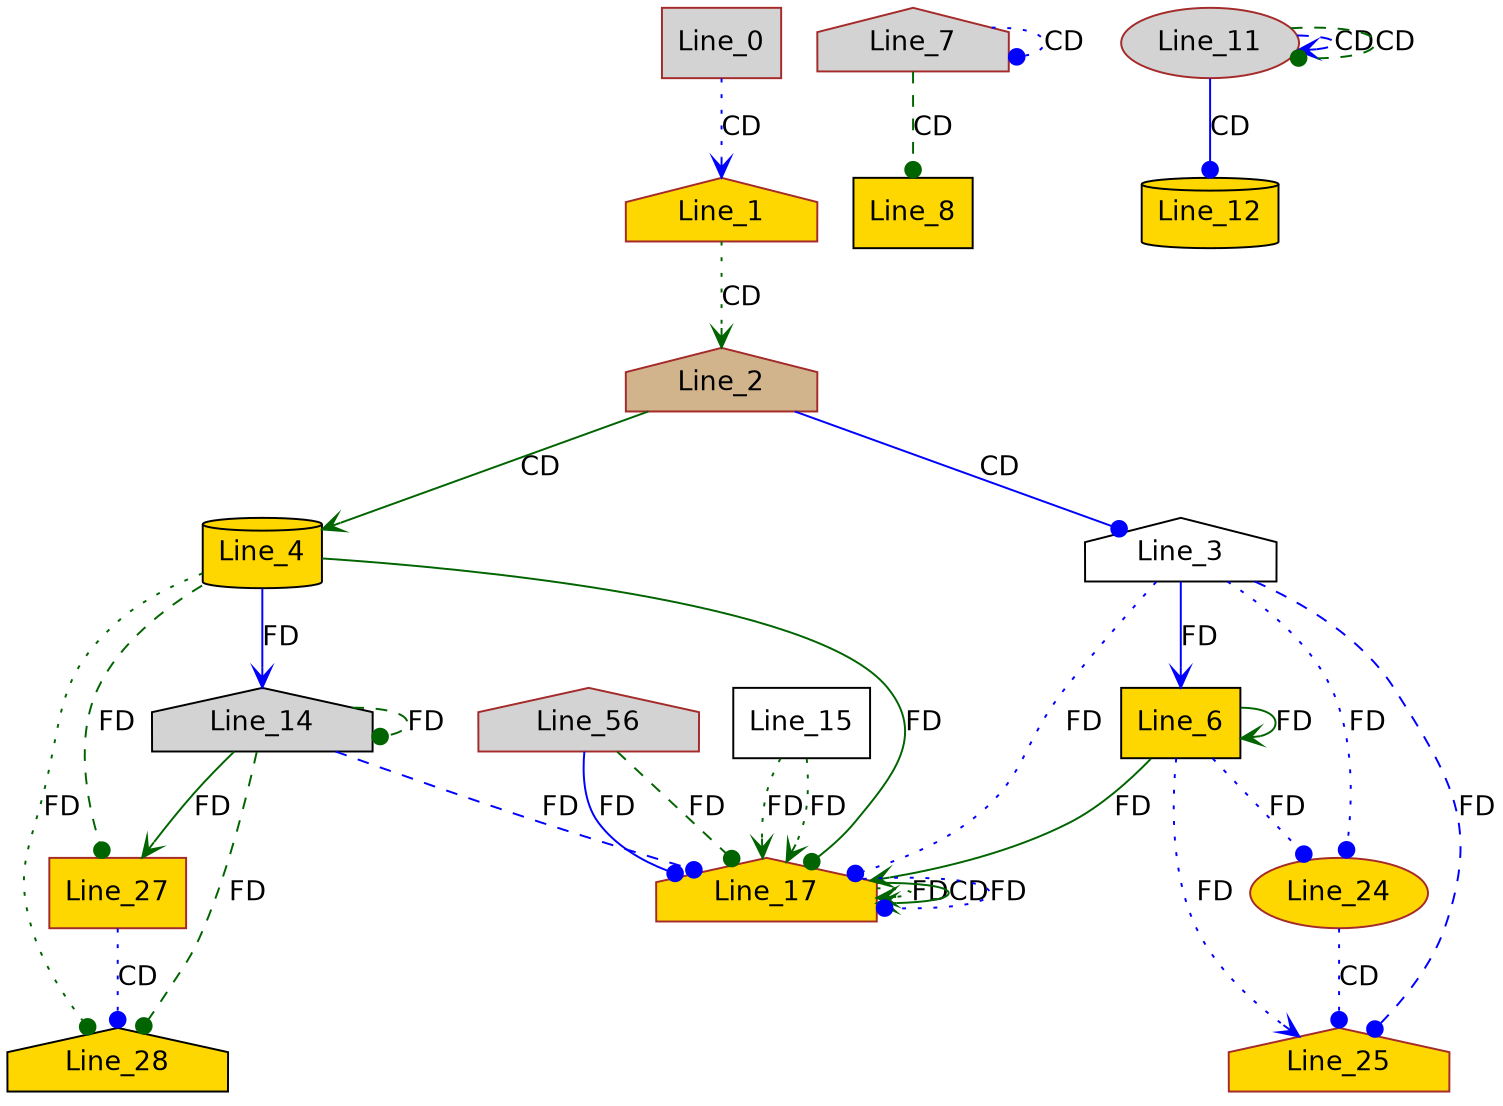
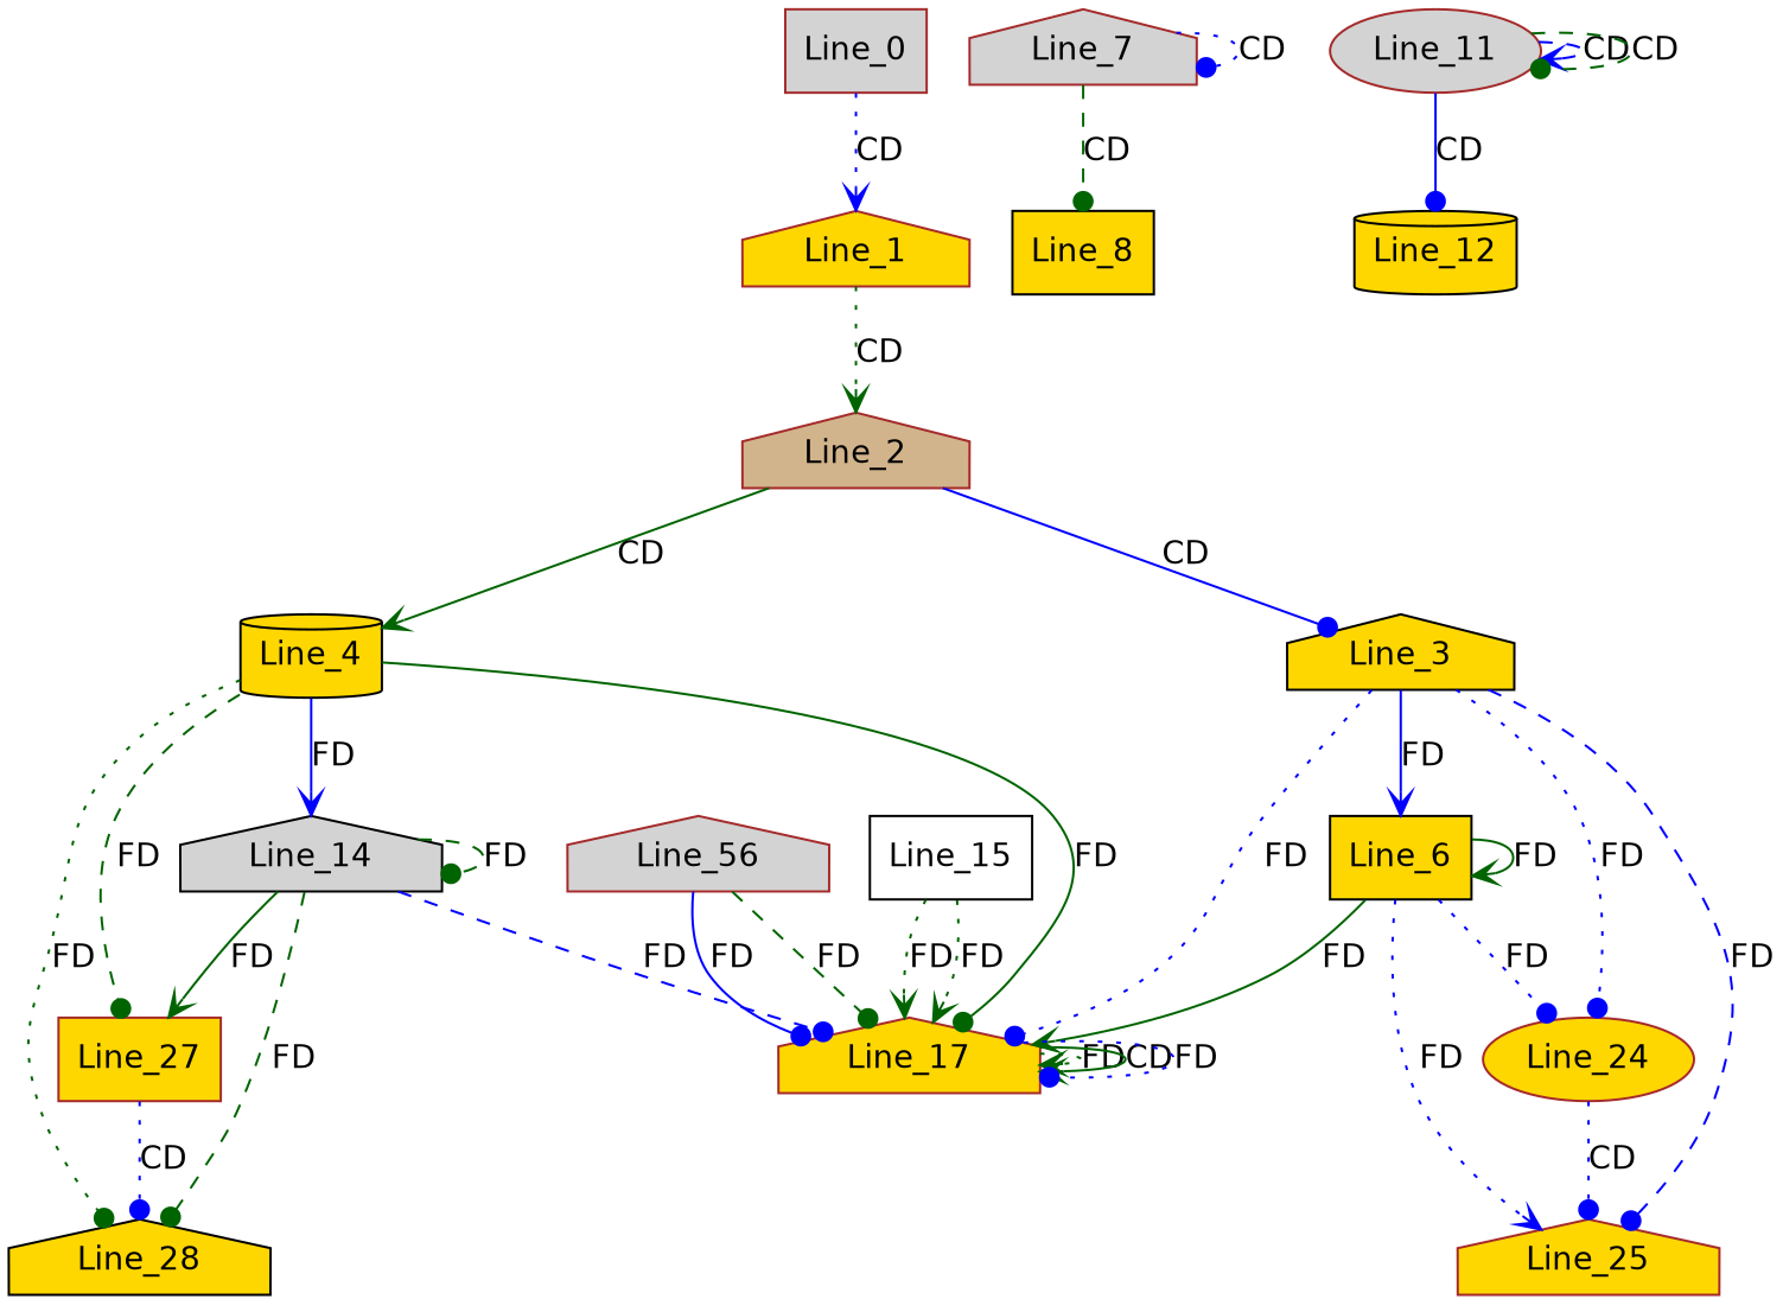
  digraph {
    fontname="DejaVu Sans"
    node [color=brown fillcolor=gold fontname="DejaVu Sans" shape=house style=filled]
    edge [arrowhead=dot color=blue fontname="DejaVu Sans" style=dotted]
    Line_0 [fillcolor=lightgrey shape=box]
    Line_1
    Line_2 [fillcolor=tan]
-   Line_3 [color=black fillcolor=white]
+   Line_3 [color=black]
    Line_4 [color=black shape=cylinder]
    Line_6 [color=black shape=box]
    Line_17
    Line_24 [shape=ellipse]
    Line_25
    Line_14 [color=black fillcolor=lightgrey]
    Line_27 [shape=box]
    Line_28 [color=black]
    Line_7 [fillcolor=lightgrey]
    Line_8 [color=black shape=box]
    Line_11 [fillcolor=lightgrey shape=ellipse]
    Line_12 [color=black shape=cylinder]
    n17 [fillcolor=lightgrey label=Line_56]
    Line_15 [color=black fillcolor=white shape=box]
    Line_0 -> Line_1 [arrowhead=vee label=CD]
    Line_1 -> Line_2 [arrowhead=vee color=darkgreen label=CD]
    Line_2 -> Line_3 [label=CD style=solid]
    Line_2 -> Line_4 [arrowhead=vee color=darkgreen label=CD style=solid]
    Line_3 -> Line_6 [arrowhead=vee label=FD style=solid]
    Line_3 -> Line_17 [label=FD]
    Line_3 -> Line_24 [label=FD]
    Line_3 -> Line_25 [label=FD style=dashed]
    Line_4 -> Line_17 [color=darkgreen label=FD style=solid]
    Line_4 -> Line_14 [arrowhead=vee label=FD style=solid]
    Line_4 -> Line_27 [color=darkgreen label=FD style=dashed]
    Line_4 -> Line_28 [color=darkgreen label=FD]
    Line_6 -> Line_6 [arrowhead=vee color=darkgreen label=FD style=solid]
    Line_6 -> Line_17 [arrowhead=vee color=darkgreen label=FD style=solid]
    Line_6 -> Line_24 [label=FD]
    Line_6 -> Line_25 [arrowhead=vee label=FD]
    Line_17 -> Line_17 [arrowhead=vee color=darkgreen label=FD]
    Line_17 -> Line_17 [arrowhead=vee color=darkgreen label=CD style=solid]
    Line_17 -> Line_17 [label=FD]
    Line_24 -> Line_25 [label=CD]
    Line_14 -> Line_17 [label=FD style=dashed]
    Line_14 -> Line_14 [color=darkgreen label=FD style=dashed]
    Line_14 -> Line_27 [arrowhead=vee color=darkgreen label=FD style=solid]
    Line_14 -> Line_28 [color=darkgreen label=FD style=dashed]
    Line_27 -> Line_28 [label=CD]
    Line_7 -> Line_7 [label=CD]
    Line_7 -> Line_8 [color=darkgreen label=CD style=dashed]
    Line_11 -> Line_11 [arrowhead=vee label=CD style=dashed]
    Line_11 -> Line_11 [color=darkgreen label=CD style=dashed]
    Line_11 -> Line_12 [label=CD style=solid]
    n17 -> Line_17 [label=FD style=solid]
    n17 -> Line_17 [color=darkgreen label=FD style=dashed]
    Line_15 -> Line_17 [arrowhead=vee color=darkgreen label=FD]
    Line_15 -> Line_17 [arrowhead=vee color=darkgreen label=FD]
  }
